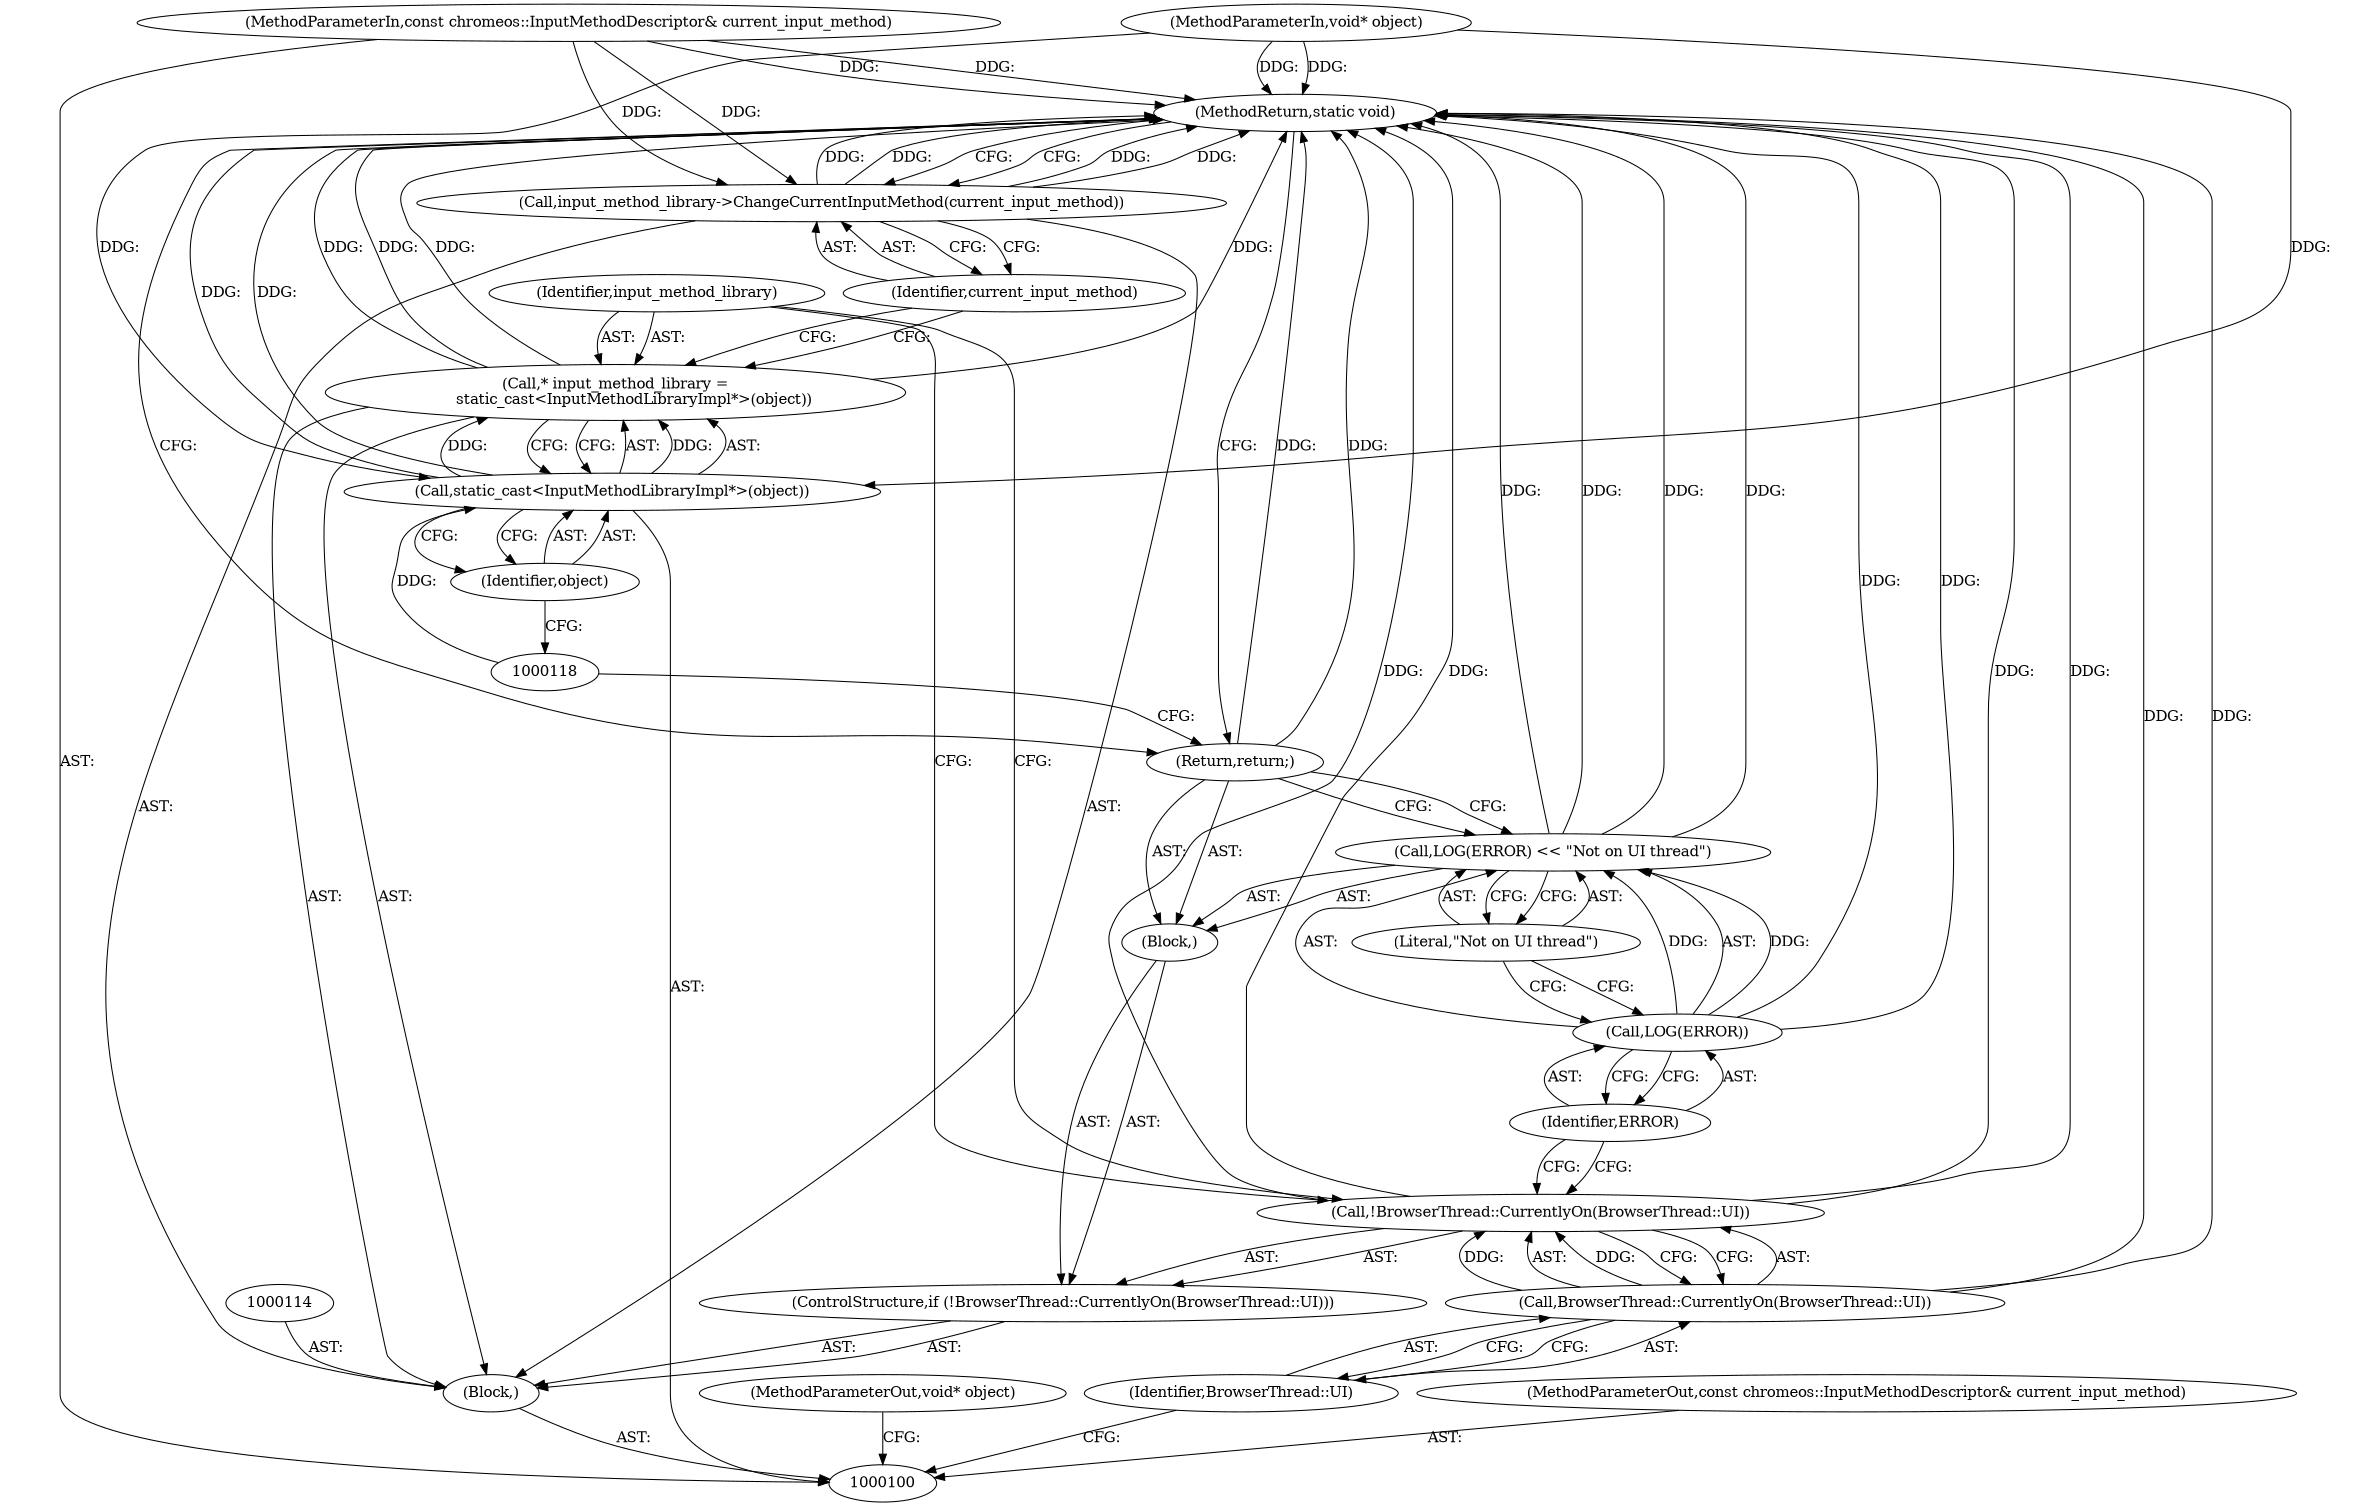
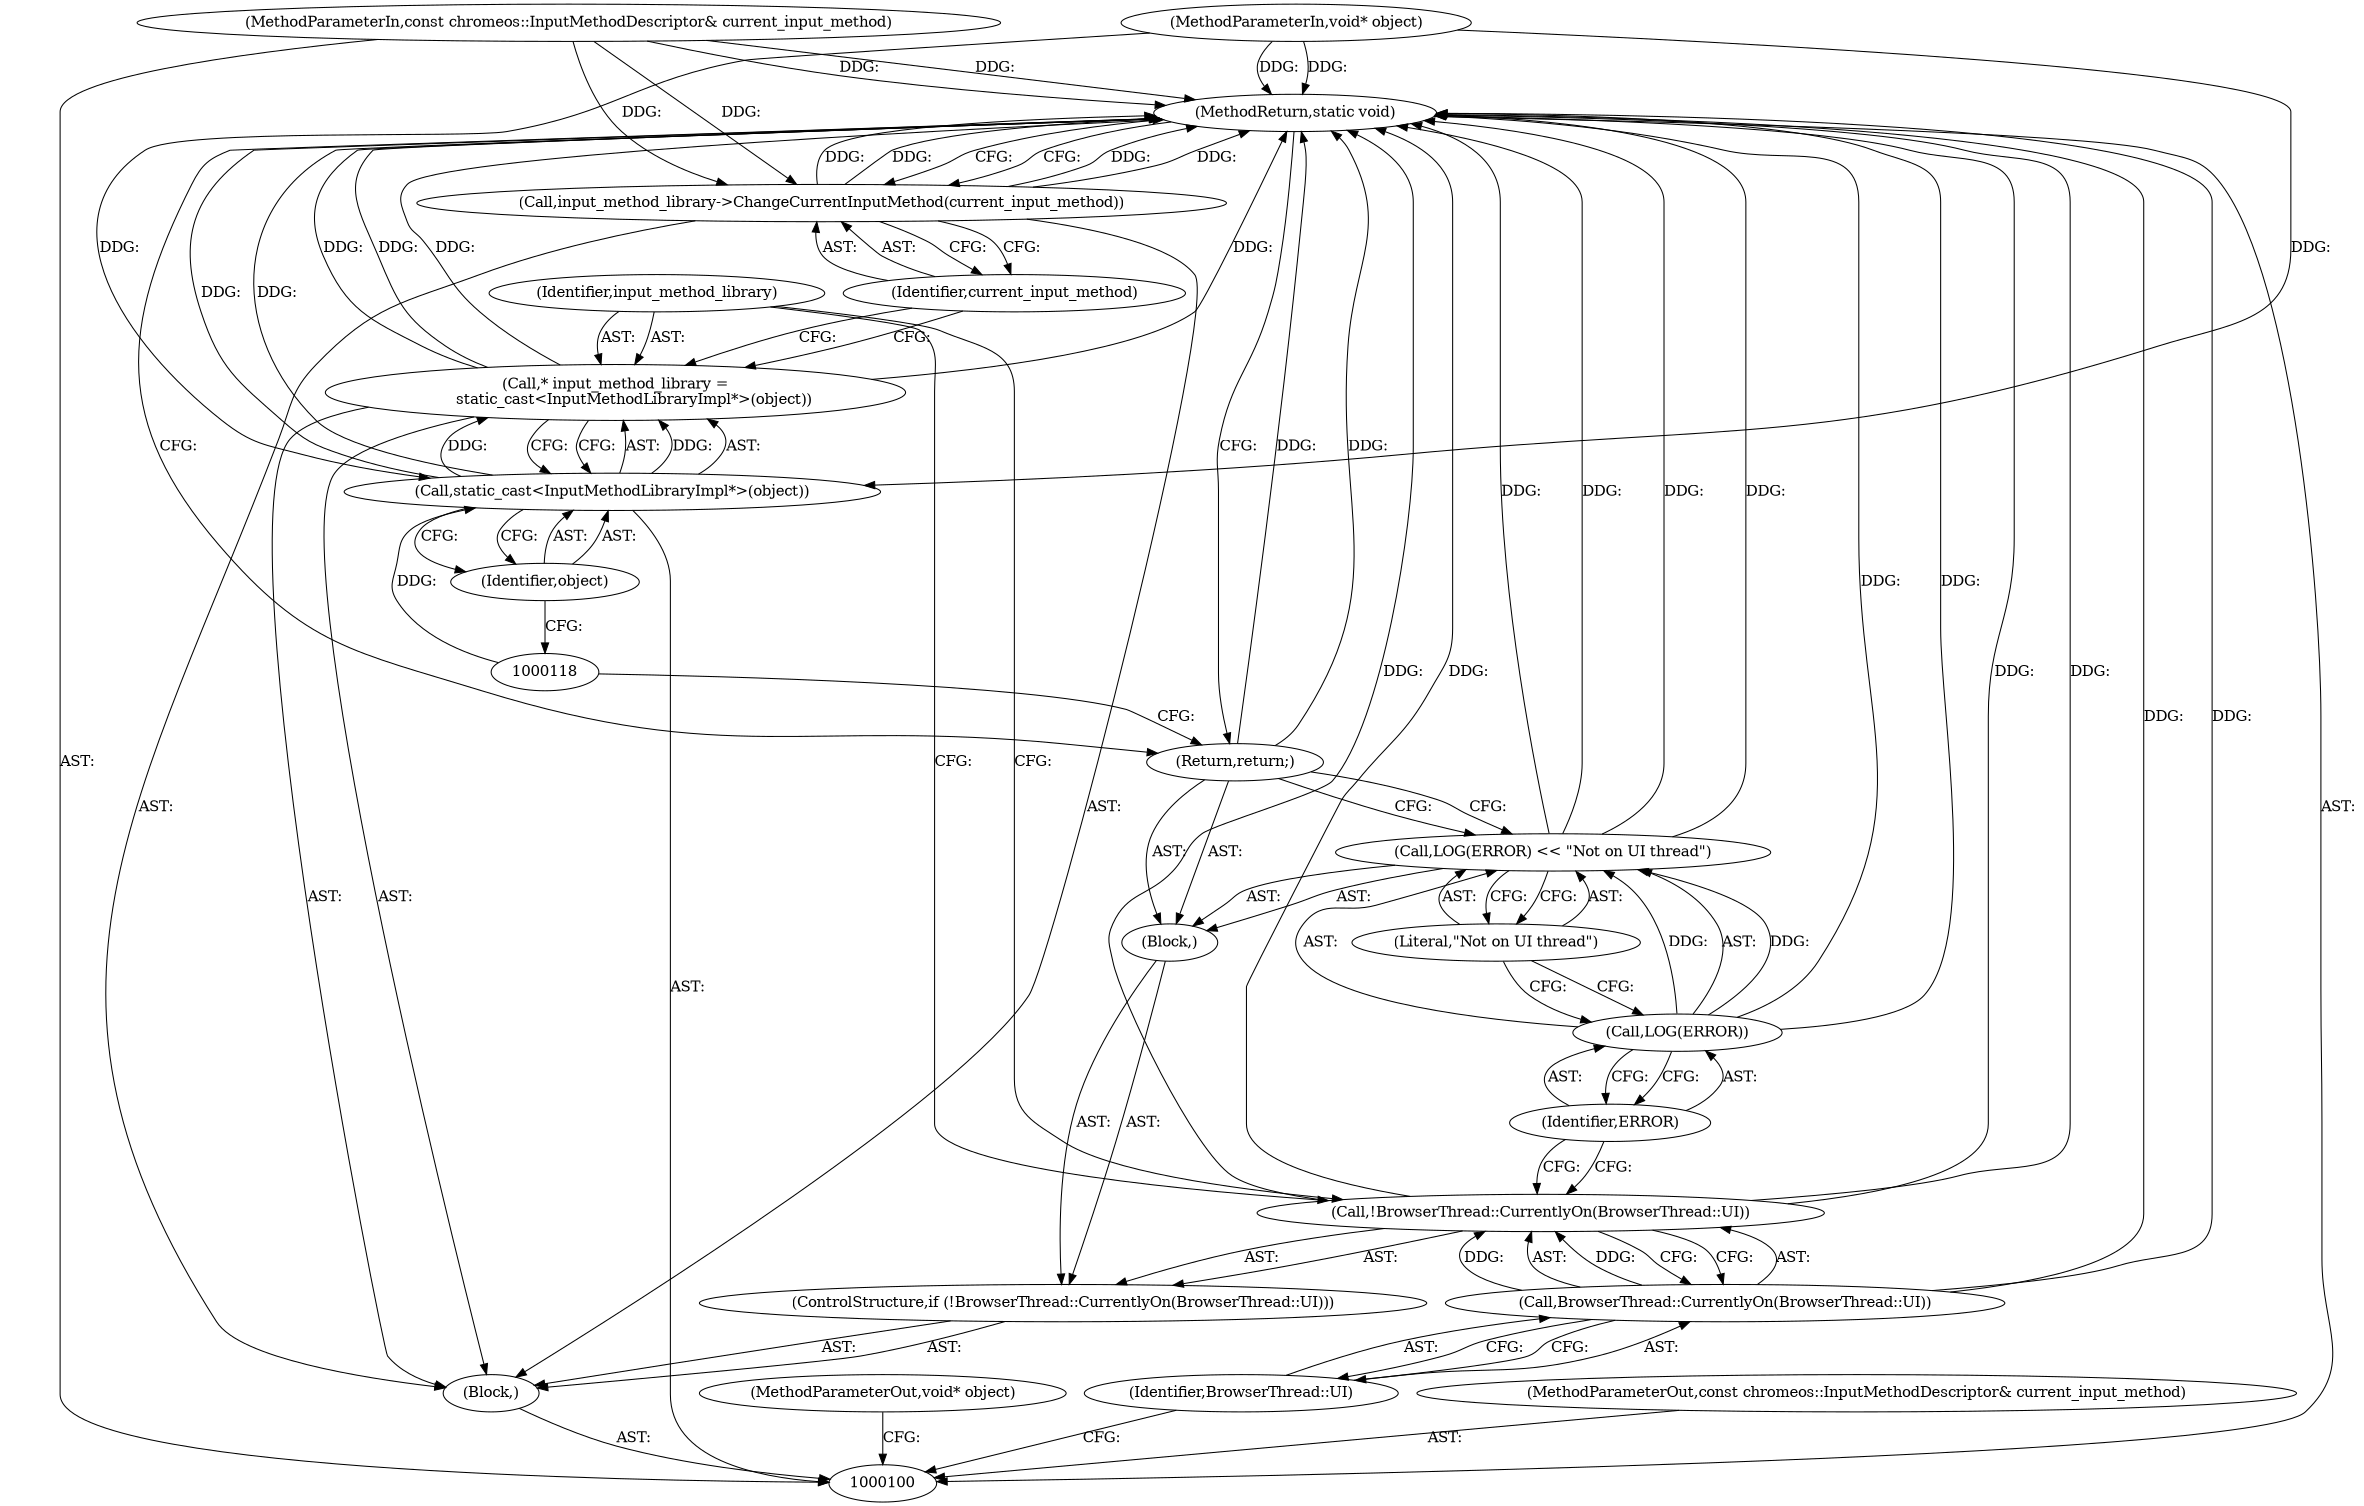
  digraph {
    n1 [label="(MethodReturn,static void)"]
    n2 [label="(Call,input_method_library->ChangeCurrentInputMethod(current_input_method))"]
    n3 [label="(Return,return;)"]
    1000100
    n5 [label="(Identifier,current_input_method)"]
    n6 [label="(Block,)"]
    n7 [label="(Block,)"]
    n8 [label="(Call,LOG(ERROR) << \"Not on UI thread\")"]
    n9 [label="(Identifier,object)"]
    n10 [label="(Call,static_cast<InputMethodLibraryImpl*>(object))"]
    1000118
    n12 [label="(Call,* input_method_library =\n        static_cast<InputMethodLibraryImpl*>(object))"]
    n13 [label="(MethodParameterIn,void* object)"]
    n14 [label="(MethodParameterOut,void* object)"]
    n15 [label="(MethodParameterIn,const chromeos::InputMethodDescriptor& current_input_method)"]
    n16 [label="(MethodParameterOut,const chromeos::InputMethodDescriptor& current_input_method)"]
    n17 [label="(Identifier,BrowserThread::UI)"]
    n18 [label="(Call,BrowserThread::CurrentlyOn(BrowserThread::UI))"]
    n19 [label="(Call,!BrowserThread::CurrentlyOn(BrowserThread::UI))"]
    n20 [label="(ControlStructure,if (!BrowserThread::CurrentlyOn(BrowserThread::UI)))"]
    n21 [label="(Identifier,ERROR)"]
    n22 [label="(Call,LOG(ERROR))"]
    n23 [label="(Literal,\"Not on UI thread\")"]
    n24 [label="(Identifier,input_method_library)"]
-   1000114
    n1 -> n2 [label="CFG: "]
    n1 -> n2 [label="CFG: "]
    n1 -> n3 [label="CFG: "]
    n1 -> n3 [label="CFG: "]
+   n1 -> 1000100 [label="AST: "]
    n2 -> n1 [label="DDG: "]
    n2 -> n1 [label="DDG: "]
    n2 -> n1 [label="DDG: "]
    n2 -> n1 [label="DDG: "]
    n2 -> n5 [label="CFG: "]
    n2 -> n5 [label="CFG: "]
    n2 -> n6 [label="AST: "]
    n2 -> n6 [label="AST: "]
    n3 -> n1 [label="DDG: "]
    n3 -> n1 [label="DDG: "]
    n3 -> n7 [label="AST: "]
    n3 -> n7 [label="AST: "]
    n3 -> n8 [label="CFG: "]
    n3 -> n8 [label="CFG: "]
    n5 -> n2 [label="AST: "]
    n5 -> n2 [label="AST: "]
    n5 -> n12 [label="CFG: "]
    n5 -> n12 [label="CFG: "]
    n6 -> 1000100 [label="AST: "]
    n7 -> n20 [label="AST: "]
    n7 -> n20 [label="AST: "]
    n8 -> n1 [label="DDG: "]
    n8 -> n1 [label="DDG: "]
    n8 -> n1 [label="DDG: "]
    n8 -> n1 [label="DDG: "]
    n8 -> n7 [label="AST: "]
    n8 -> n7 [label="AST: "]
    n8 -> n23 [label="CFG: "]
    n8 -> n23 [label="CFG: "]
    n9 -> n10 [label="AST: "]
    n9 -> n10 [label="AST: "]
    n9 -> 1000118 [label="CFG: "]
    n10 -> n1 [label="DDG: "]
    n10 -> n1 [label="DDG: "]
    n10 -> 1000100 [label="AST: "]
    n10 -> n9 [label="CFG: "]
    n10 -> n9 [label="CFG: "]
    n10 -> n12 [label="AST: "]
    n10 -> n12 [label="DDG: "]
    n10 -> n12 [label="AST: "]
    n10 -> n12 [label="DDG: "]
    1000118 -> n3 [label="CFG: "]
    1000118 -> n10 [label="DDG: "]
    n12 -> n1 [label="DDG: "]
    n12 -> n1 [label="DDG: "]
    n12 -> n1 [label="DDG: "]
    n12 -> n1 [label="DDG: "]
    n12 -> n6 [label="AST: "]
    n12 -> n6 [label="AST: "]
    n12 -> n10 [label="CFG: "]
    n12 -> n10 [label="CFG: "]
    n13 -> n1 [label="DDG: "]
    n13 -> n1 [label="DDG: "]
    n13 -> n10 [label="DDG: "]
    n13 -> n10 [label="DDG: "]
    n14 -> 1000100 [label="CFG: "]
    n15 -> n1 [label="DDG: "]
    n15 -> n1 [label="DDG: "]
    n15 -> n2 [label="DDG: "]
    n15 -> n2 [label="DDG: "]
    n15 -> 1000100 [label="AST: "]
    n16 -> 1000100 [label="AST: "]
    n17 -> 1000100 [label="CFG: "]
    n17 -> n18 [label="AST: "]
    n17 -> n18 [label="AST: "]
    n18 -> n1 [label="DDG: "]
    n18 -> n1 [label="DDG: "]
    n18 -> n17 [label="CFG: "]
    n18 -> n17 [label="CFG: "]
    n18 -> n19 [label="AST: "]
    n18 -> n19 [label="DDG: "]
    n18 -> n19 [label="AST: "]
    n18 -> n19 [label="DDG: "]
    n19 -> n1 [label="DDG: "]
    n19 -> n1 [label="DDG: "]
    n19 -> n1 [label="DDG: "]
    n19 -> n1 [label="DDG: "]
    n19 -> n18 [label="CFG: "]
    n19 -> n18 [label="CFG: "]
    n19 -> n20 [label="AST: "]
    n19 -> n20 [label="AST: "]
    n20 -> n6 [label="AST: "]
    n20 -> n6 [label="AST: "]
    n21 -> n19 [label="CFG: "]
    n21 -> n19 [label="CFG: "]
    n21 -> n22 [label="AST: "]
    n21 -> n22 [label="AST: "]
    n22 -> n1 [label="DDG: "]
    n22 -> n1 [label="DDG: "]
    n22 -> n8 [label="AST: "]
    n22 -> n8 [label="DDG: "]
    n22 -> n8 [label="AST: "]
    n22 -> n8 [label="DDG: "]
    n22 -> n21 [label="CFG: "]
    n22 -> n21 [label="CFG: "]
    n23 -> n8 [label="AST: "]
    n23 -> n8 [label="AST: "]
    n23 -> n22 [label="CFG: "]
    n23 -> n22 [label="CFG: "]
    n24 -> n12 [label="AST: "]
    n24 -> n12 [label="AST: "]
    n24 -> n19 [label="CFG: "]
    n24 -> n19 [label="CFG: "]
-   1000114 -> n6 [label="AST: "]
  }
